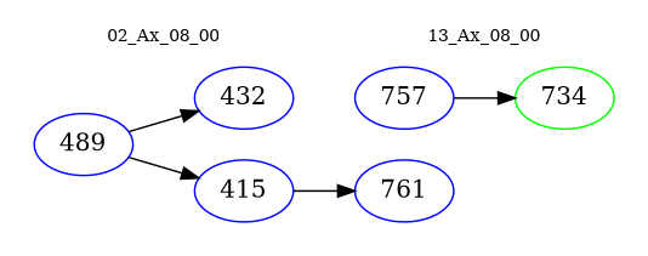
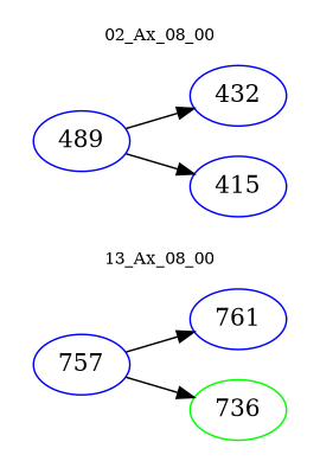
  digraph {
    rankdir=LR
    node [color=blue]
    edge [color=black]
    n1 [label=757]
-   n2 [color=green label=734]
+   n2 [color=green label=736]
    n3 [label=761]
    n4 [label=489]
    n5 [label=415]
    n6 [label=432]
    subgraph cluster_1 {
      color=white
      fontsize=10
      label="13_Ax_08_00"
      n1
      n2
      n3
    }
    subgraph cluster_2 {
      color=white
      fontsize=10
      label="02_Ax_08_00"
      n4
      n5
      n6
    }
    n1 -> n2
-   n5 -> n3
+   n1 -> n3
    n4 -> n5
    n4 -> n6
  }
